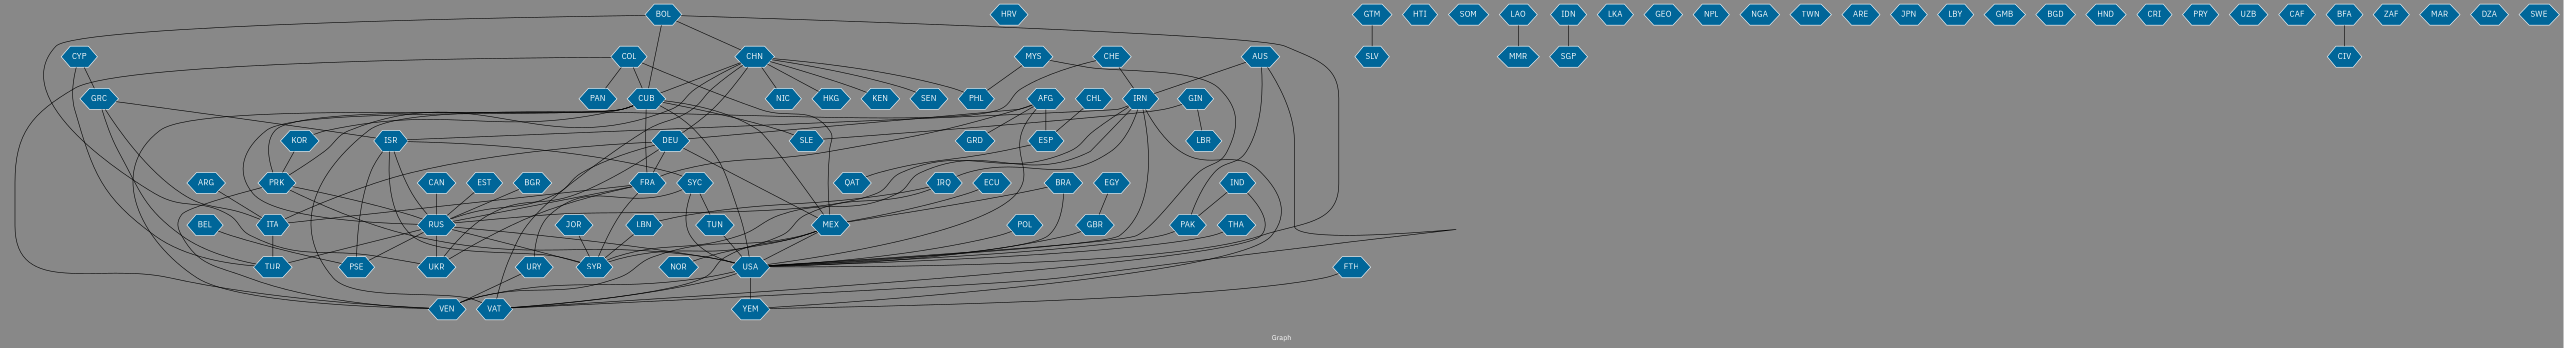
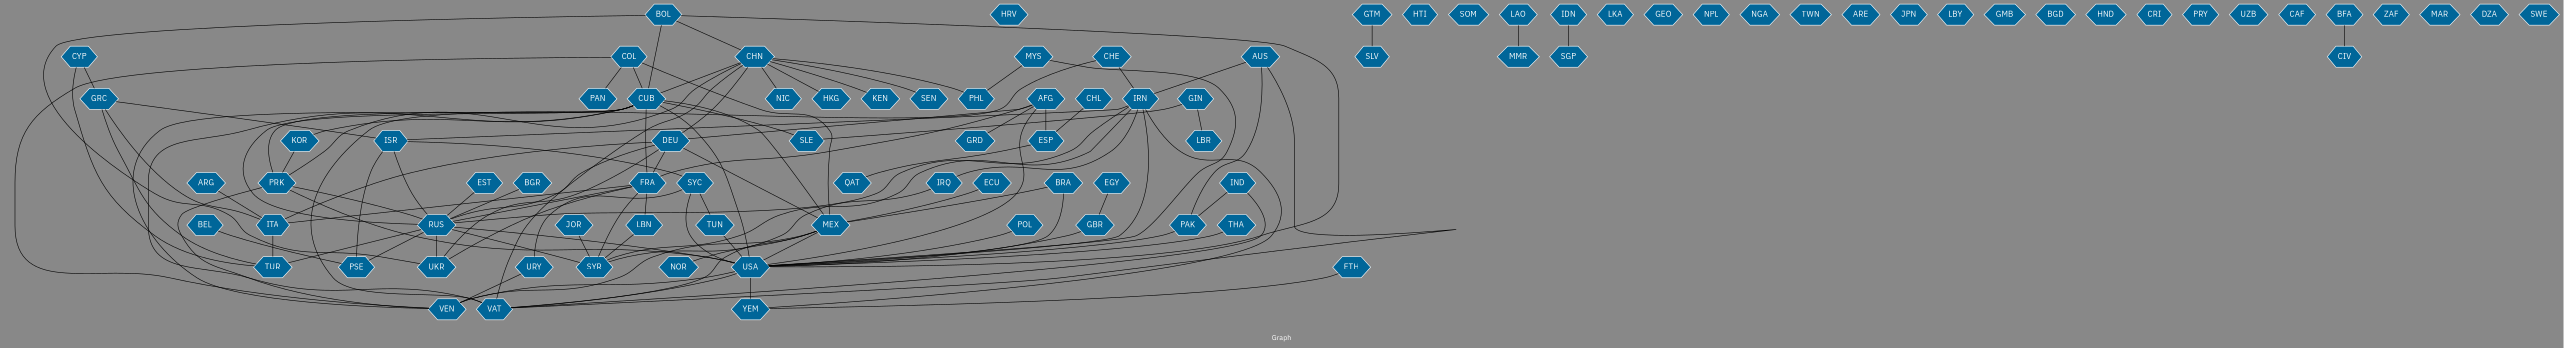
  graph {
    bgcolor="#888888"
    fontcolor=white
    fontname="IBM Plex Sans"
    fontsize=12
    label="Graph"
    node [color=white fillcolor="#006699" fontcolor=white fontname="IBM Plex Sans" shape=hexagon style=filled]
    edge [arrowhead=open color=black fontcolor=white fontname="IBM Plex Sans" fontsize=12 weight=1]
    n1 [label=COL]
    n2 [label=VEN]
    n3 [label=MEX]
    n4 [label=CUB]
    n5 [label=PAN]
    n6 [label=USA]
    n7 [label=VAT]
    n8 [label=NOR]
    n9 [label=FRA]
    n10 [label=RUS]
    n11 [label=PRK]
    n12 [label=KOR]
    n13 [label=SLE]
    n14 [label=YEM]
    n15 [label=PAK]
    n16 [label=AUS]
    n17 [label=IRN]
    n18 [label=SYR]
    n19 [label=ISR]
    n20 [label=IRQ]
    n21 [label=CHE]
    n22 [label=UKR]
    n23 [label=ITA]
    n24 [label=PSE]
    n25 [label=TUR]
    n26 [label=HRV]
    n27 [label=GRC]
    n28 [label=SYC]
    n29 [label=SLV]
    n30 [label=CHN]
    n31 [label=DEU]
    n32 [label=NIC]
    n33 [label=HKG]
    n34 [label=PHL]
    n35 [label=KEN]
    n36 [label=SEN]
    n37 [label=BEL]
    n38 [label=HTI]
    n39 [label=BRA]
    n40 [label=ESP]
    n41 [label=QAT]
    n42 [label=SOM]
    n43 [label=URY]
    n44 [label=MYS]
    n45 [label=LBR]
    n46 [label=TUN]
    n47 [label=LAO]
    n48 [label=MMR]
    n49 [label=IDN]
    n50 [label=SGP]
    n51 [label=CHL]
    n52 [label=THA]
    n53 [label=LKA]
    n54 [label=LBN]
    n55 [label=AFG]
    n56 [label=GRD]
    n57 [label=GEO]
    n58 [label=GBR]
    n59 [label=JOR]
    n60 [label=EGY]
    n61 [label=BOL]
-   n62 [label=CAN]
    n63 [label=NPL]
    n64 [label=NGA]
    n65 [label=IND]
    n66 [label=TWN]
    n67 [label=ECU]
    n68 [label=ARG]
    n69 [label=ARE]
    n70 [label=JPN]
    n71 [label=LBY]
    n72 [label=CYP]
    n73 [label=GMB]
    n74 [label=BGD]
    n75 [label=EST]
    n76 [label=HND]
    n77 [label=CRI]
    n78 [label=PRY]
    n79 [label=GIN]
    n80 [label=BGR]
    n81 [label=UZB]
    n82 [label=ETH]
    n83 [label=GTM]
    n84 [label=CAF]
    n85 [label=BFA]
    n86 [label=CIV]
    n87 [label=ZAF]
    n88 [label=MAR]
    n89 [label=POL]
    n90 [label=DZA]
    n91 [label=SWE]
    n1 -- n2
    n1 -- n3 [weight=2]
    n1 -- n4 [weight=2]
    n1 -- n5 [weight=2]
    n3 -- n2 [weight=3]
    n3 -- n6 [weight=3]
    n3 -- n7
    n3 -- n8 [weight=3]
    n4 -- n2 [weight=4]
    n4 -- n3 [weight=2]
    n4 -- n6 [weight=24]
+   n4 -- n7 [weight=5]
    n4 -- n9
    n4 -- n10
    n4 -- n11
    n4 -- n12
    n4 -- n13
    n6 -- n2 [weight=4]
    n6 -- n7
    n6 -- n14 [weight=6]
    n9 -- n10 [weight=5]
    n9 -- n18
    n9 -- n22 [weight=3]
    n9 -- n23
    n10 -- n6 [weight=6]
    n10 -- n18 [weight=2]
    n10 -- n22 [weight=8]
    n10 -- n24 [weight=2]
    n10 -- n25
    n11 -- n2
    n11 -- n6 [weight=5]
    n11 -- n10 [weight=2]
    n12 -- n11 [weight=2]
    n15 -- n6
    n16 -- n7
    n16 -- n15
    n16 -- n17
    n17 -- n6
    n17 -- n10 [weight=2]
    n17 -- n14 [weight=2]
    n17 -- n18 [weight=2]
    n17 -- n19
    n17 -- n20
    n19 -- n10
-   n19 -- n18 [weight=2]
    n19 -- n24 [weight=5]
    n19 -- n28
    n20 -- n18 [weight=2]
-   n20 -- n54
+   n9 -- n54
    n21 -- n7
    n21 -- n17
    n23 -- n25 [weight=2]
    n27 -- n19
    n27 -- n23
    n27 -- n25
    n28 -- n6
    n28 -- n43
    n28 -- n46
    n30 -- n4 [weight=2]
    n30 -- n7
    n30 -- n11
    n30 -- n31
    n30 -- n32
    n30 -- n33 [weight=2]
    n30 -- n34
    n30 -- n35
    n30 -- n36
    n31 -- n3
    n31 -- n9 [weight=3]
    n31 -- n10 [weight=3]
    n31 -- n22 [weight=3]
    n31 -- n23
    n37 -- n24
    n39 -- n3 [weight=2]
    n39 -- n6
    n40 -- n41
    n43 -- n2
    n44 -- n6
    n44 -- n34
    n46 -- n6
    n47 -- n48
    n49 -- n50
    n51 -- n40
    n52 -- n6
    n54 -- n18
    n55 -- n6 [weight=3]
    n55 -- n9
    n55 -- n31
    n55 -- n40
    n55 -- n56
    n58 -- n6
    n59 -- n18 [weight=2]
    n60 -- n58
    n61 -- n4 [weight=2]
    n61 -- n6
    n61 -- n22
    n61 -- n30
-   n62 -- n10
    n65 -- n7
    n65 -- n15
    n67 -- n3
    n68 -- n23
    n72 -- n25
    n72 -- n27
    n75 -- n10
    n79 -- n13
    n79 -- n45
    n80 -- n10
    n82 -- n14
    n83 -- n29
    n85 -- n86
    n89 -- n6
  }
